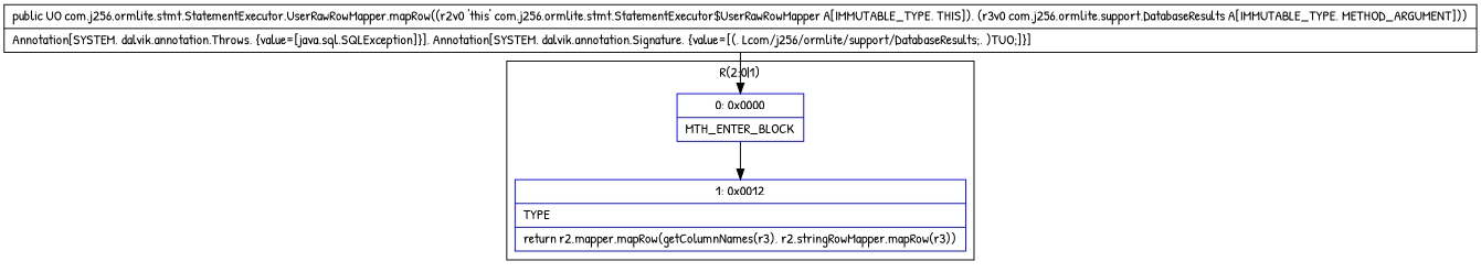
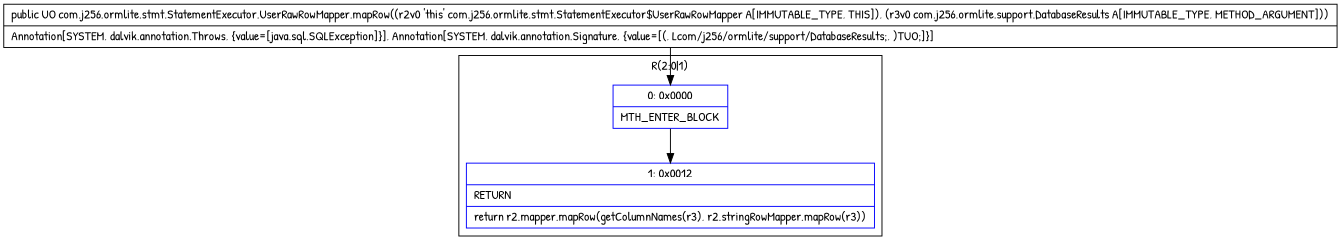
  digraph {
    fontname="Patrick Hand"
    node [color=blue shape=record fontname="Patrick Hand"]
    edge [fontname="Patrick Hand"]
    n1 [label="{0\:\ 0x0000|MTH_ENTER_BLOCK\l}"]
-   n2 [label="{1\:\ 0x0012|TYPE\l|return r2.mapper.mapRow(getColumnNames(r3), r2.stringRowMapper.mapRow(r3))\l}"]
+   n2 [label="{1\:\ 0x0012|RETURN\l|return r2.mapper.mapRow(getColumnNames(r3), r2.stringRowMapper.mapRow(r3))\l}"]
    n3 [label="{public UO com.j256.ormlite.stmt.StatementExecutor.UserRawRowMapper.mapRow((r2v0 'this' com.j256.ormlite.stmt.StatementExecutor$UserRawRowMapper A[IMMUTABLE_TYPE, THIS]), (r3v0 com.j256.ormlite.support.DatabaseResults A[IMMUTABLE_TYPE, METHOD_ARGUMENT]))  | Annotation[SYSTEM, dalvik.annotation.Throws, \{value=[java.sql.SQLException]\}], Annotation[SYSTEM, dalvik.annotation.Signature, \{value=[(, Lcom\/j256\/ormlite\/support\/DatabaseResults;, )TUO;]\}]\l}" color=""]
    subgraph cluster_1 {
      label="R(2:0|1)"
      n1
      n2
    }
    n1 -> n2
    n3 -> n1
  }
